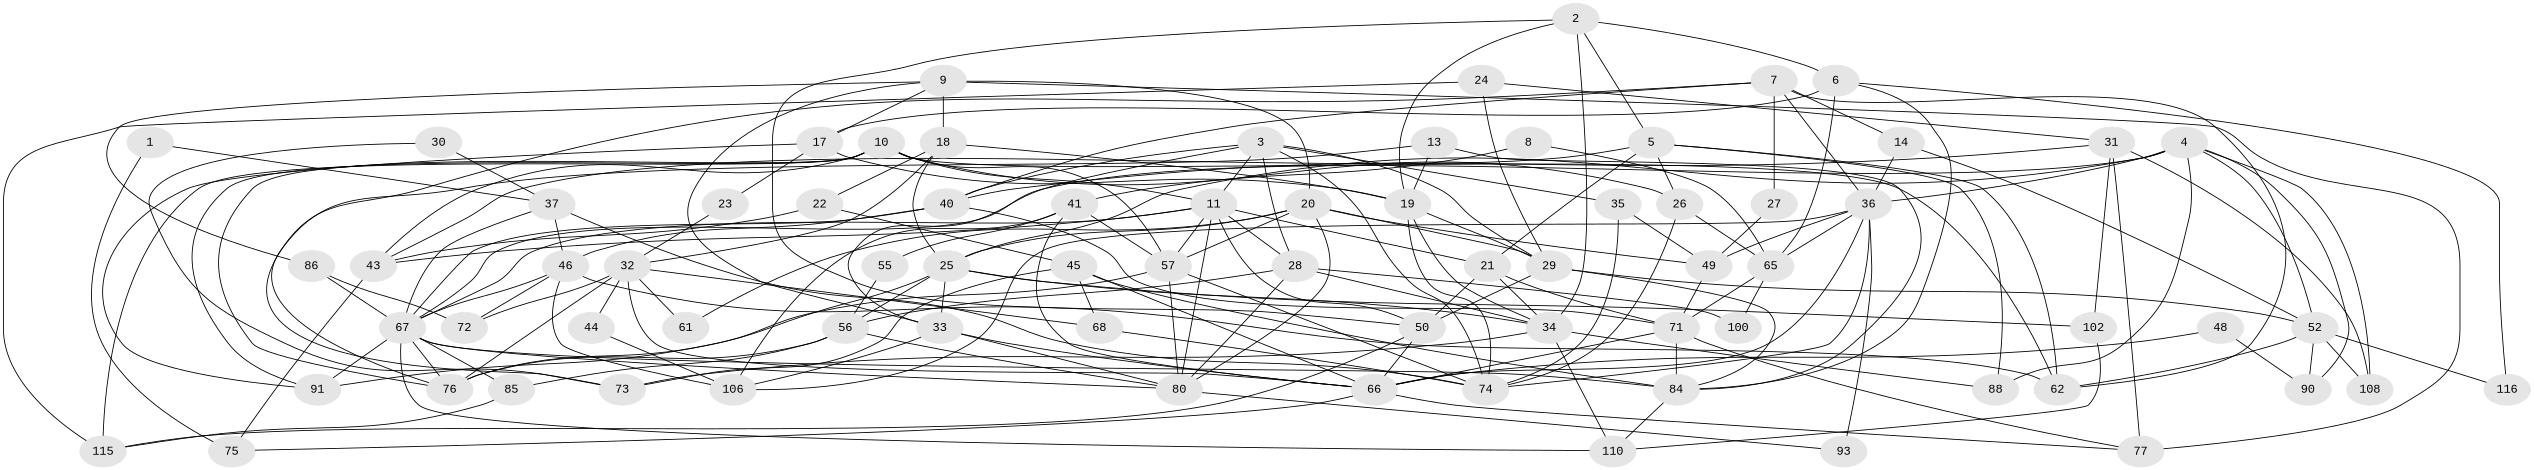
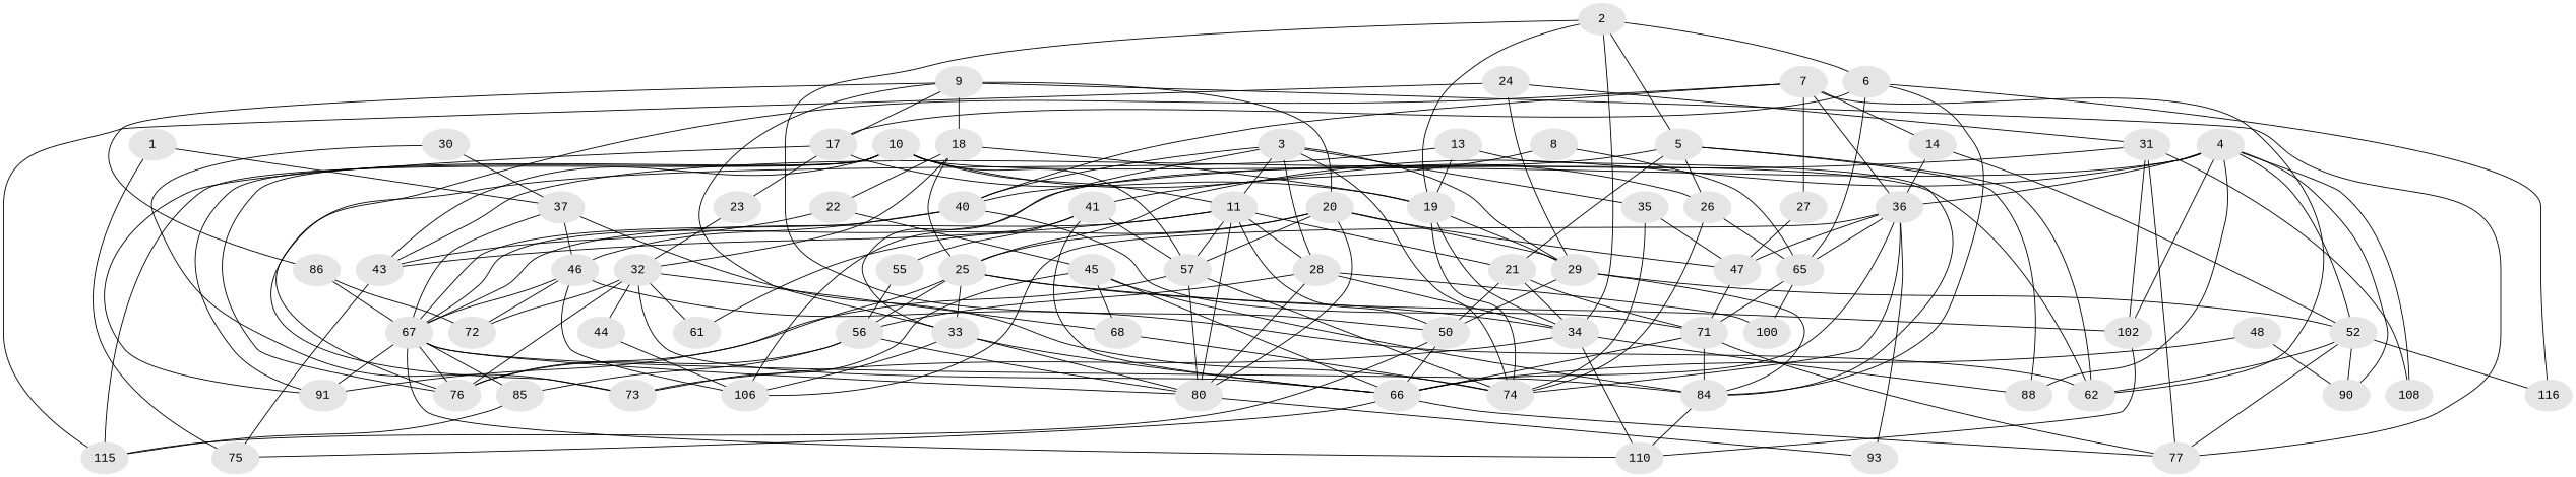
  graph {
    fontname="Liberation Mono"
    node [color=gray90 fontname="Liberation Mono" style=filled]
    edge [fontname="Liberation Mono"]
    37 [super="+79"]
    74 [super="+93"]
    67 [super="+92"]
    46 [super="+103"]
    1
    75
    2 [super="+69"]
    5 [super="+86"]
    6 [super="+53"]
    19 [super="+101"]
    34 [super="+51"]
    50
    88
    21 [super="+58"]
    26
    43 [super="+49"]
    62 [super="+112"]
    17
    65
    84
    116
    29 [super="+63"]
    73
    110 [super="+111"]
    115
    66 [super="+89"]
    3 [super="+39"]
    11 [super="+54"]
    28 [super="+87"]
    33 [super="+114"]
    35
    40 [super="+81"]
    57 [super="+82"]
    80 [super="+96"]
    56 [super="+104"]
    100
    52 [super="+60"]
    106
-   47 [super="+59" label=49]
+   47 [super="+59"]
    71 [super="+94"]
    4 [super="+109"]
    25 [super="+83"]
    36 [super="+38"]
    90
    102
    108
    76 [super="+98"]
    n48 [label=93]
    91
    85 [super="+107"]
    23
    7 [super="+15"]
    14
    27
    41 [super="+105"]
    55
    8
    9 [super="+12"]
    n59 [label=86 super="+99"]
    18 [super="+42"]
    20 [super="+78"]
    77
    72
    22
    32 [super="+64"]
    61
    10 [super="+70"]
    13
    45 [super="+113"]
    44
    68
    24
    31 [super="+95"]
    30
    48
    37 -- 74
    37 -- 67
    37 -- 46 [weight=2]
    67 -- 84
    67 -- 110
    67 -- 80
    67 -- 76
    67 -- 91
    67 -- 85
    46 -- 67
    46 -- 62
    46 -- 106
    46 -- 72
    1 -- 37
    1 -- 75
    2 -- 5
    2 -- 6
    2 -- 19
    2 -- 34
    2 -- 50
    5 -- 88
    5 -- 21
    5 -- 26
    5 -- 43
    5 -- 62
    6 -- 17
    6 -- 65
    6 -- 84
    6 -- 116
    19 -- 74
    19 -- 34
    19 -- 29
    34 -- 88
    34 -- 73
    34 -- 110
    50 -- 115
    50 -- 66
    21 -- 34
    21 -- 50
    21 -- 71
    26 -- 74
    26 -- 65
    43 -- 75
    17 -- 19
    17 -- 91
    17 -- 23
    65 -- 100
    65 -- 71
    84 -- 110
    29 -- 50
    29 -- 84
    29 -- 52
    66 -- 75
    66 -- 77
    3 -- 74
    3 -- 29
    3 -- 11
    3 -- 28
    3 -- 33
    3 -- 35
    3 -- 40
    11 -- 67
    11 -- 50
    11 -- 21
    11 -- 43
    11 -- 28
    11 -- 57
    11 -- 80
    28 -- 34
    28 -- 80
    28 -- 56
    28 -- 100
    33 -- 66
    33 -- 80
    33 -- 106
    35 -- 74
    35 -- 47
    40 -- 67
    40 -- 46
    40 -- 71
    57 -- 74
    57 -- 80
    57 -- 91
    80 -- n48
    56 -- 80
    56 -- 76
    56 -- 85
    52 -- 62
    52 -- 116
    52 -- 90
-   52 -- 108
+   52 -- 77
    47 -- 71
    71 -- 84
    71 -- 66
    71 -- 77
    4 -- 67
    4 -- 88
    4 -- 52
    4 -- 25
    4 -- 36
    4 -- 90
+   4 -- 102
    4 -- 108
    25 -- 34
    25 -- 33
    25 -- 56
    25 -- 102
    25 -- 76
    36 -- 74
    36 -- 65
    36 -- 66
    36 -- 106
    36 -- 47
    36 -- n48
    102 -- 110
    85 -- 115
    23 -- 32
    7 -- 62
    7 -- 73
    7 -- 40
    7 -- 36
    7 -- 14
    7 -- 27
    14 -- 52
    14 -- 36
    27 -- 47
    41 -- 66
    41 -- 57
    41 -- 106
    41 -- 55
    55 -- 56
    8 -- 65
    8 -- 41 [weight=2]
    9 -- 17
    9 -- 33
    9 -- n59
    9 -- 18
    9 -- 20 [weight=2]
    9 -- 77
    n59 -- 67
    n59 -- 72
    18 -- 19
    18 -- 25
    18 -- 22
    18 -- 32
    20 -- 29
    20 -- 57
    20 -- 80
    20 -- 47
    20 -- 25
    20 -- 61
    22 -- 43
    22 -- 45
    32 -- 66
    32 -- 76
    32 -- 72
    32 -- 61
    32 -- 44
    32 -- 68
    10 -- 26
    10 -- 43
    10 -- 62
    10 -- 115
    10 -- 11
    10 -- 57
    10 -- 76
    10 -- 91
    13 -- 19
    13 -- 84
    13 -- 76
    45 -- 84
    45 -- 73
    45 -- 66
    45 -- 68
    44 -- 106
    68 -- 74
    24 -- 29
    24 -- 115
    24 -- 31
    31 -- 40
    31 -- 102
    31 -- 108
    31 -- 77
    30 -- 37
    30 -- 73
    48 -- 66
    48 -- 90
  }
